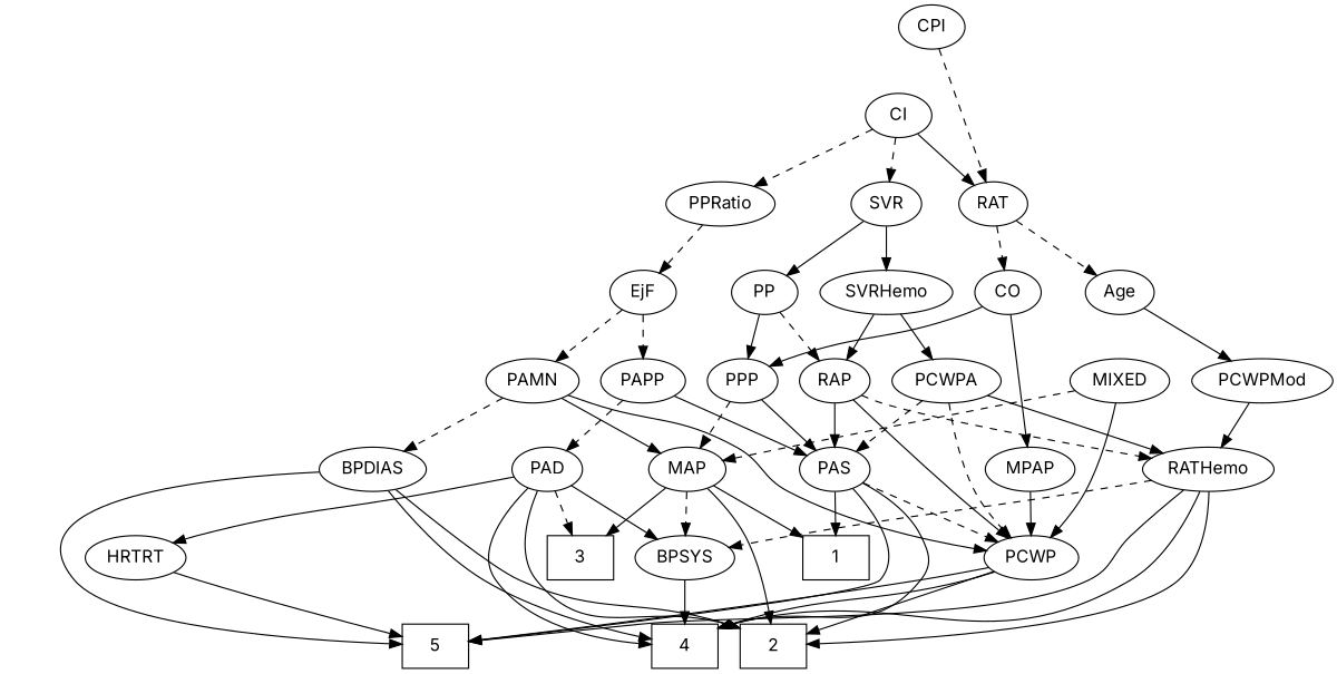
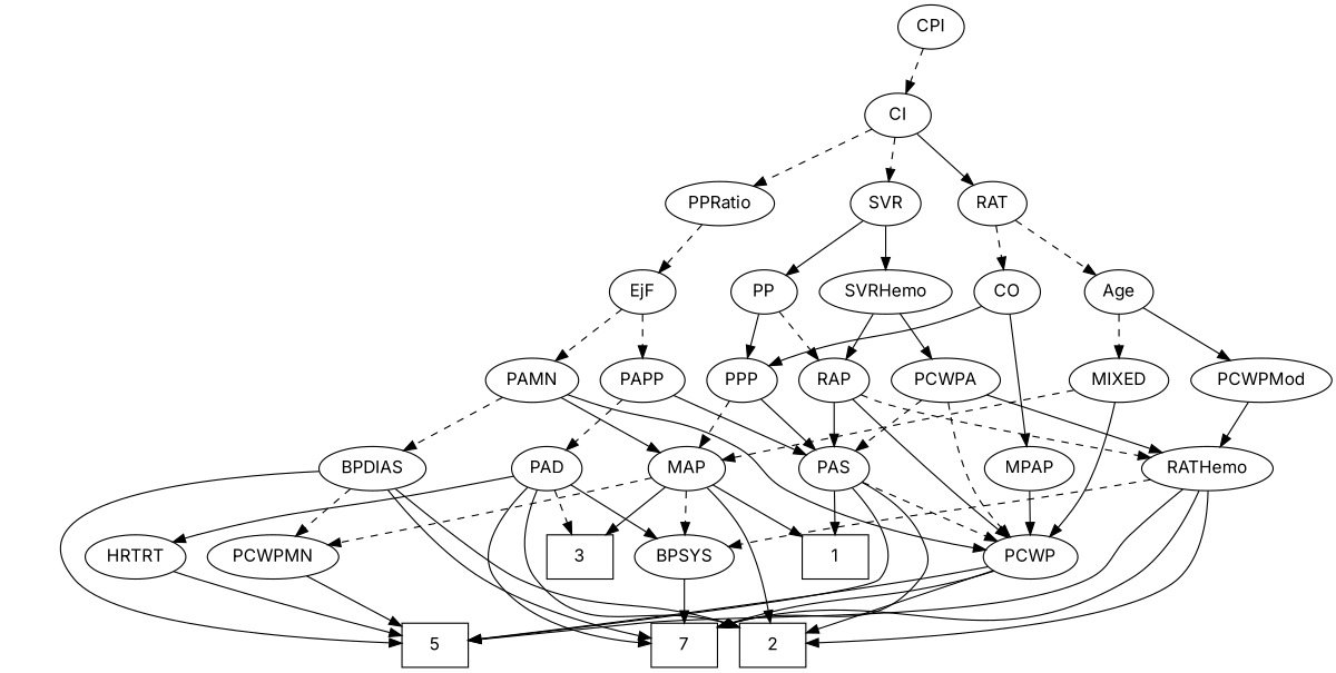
  strict digraph {
    fontname=Inter
    node [fontname=Inter]
    edge [fontname=Inter style=solid]
    1 [height=0.5 shape=box width=0.75]
    2 [height=0.5 shape=box width=0.75]
    3 [height=0.5 shape=box width=0.75]
-   4 [height=0.5 shape=box width=0.75]
+   4 [height=0.5 shape=box width=0.75 label=7]
    5 [height=0.5 shape=box width=0.75]
    Age [height=0.5 width=0.75]
    MIXED [height=0.5 width=1.1193]
    PCWPMod [height=0.5 width=1.4443]
    PCWP [height=0.5 width=0.97491]
    MAP [height=0.5 width=0.84854]
    RATHemo [height=0.5 width=1.3721]
    BPSYS [height=0.5 width=1.0471]
+   PCWPMN [height=0.5 width=1.3902]
    EjF [height=0.5 width=0.75]
    PAMN [height=0.5 width=1.011]
    PAPP [height=0.5 width=0.88464]
    BPDIAS [height=0.5 width=1.1735]
    PAS [height=0.5 width=0.75]
    PAD [height=0.5 width=0.79437]
    HRTRT [height=0.5 width=1.1013]
    RAP [height=0.5 width=0.77632]
    MPAP [height=0.5 width=0.97491]
    CO [height=0.5 width=0.75]
    PPP [height=0.5 width=0.75]
    CPI [height=0.5 width=0.75]
    CI [height=0.5 width=0.75]
    RAT [height=0.5 width=0.75827]
    SVR [height=0.5 width=0.77632]
    PPRatio [height=0.5 width=1.1013]
    SVRHemo [height=0.5 width=1.3902]
    PP [height=0.5 width=0.75]
    PCWPA [height=0.5 width=1.1555]
+   Age -> MIXED [style=dashed]
    Age -> PCWPMod
    MIXED -> PCWP
    MIXED -> MAP [style=dashed]
    PCWPMod -> RATHemo
    PCWP -> 2
    PCWP -> 4
    PCWP -> 5
    MAP -> 1
    MAP -> 2
    MAP -> 3
    MAP -> BPSYS [style=dashed]
+   MAP -> PCWPMN [style=dashed]
    RATHemo -> 2
    RATHemo -> 4
    RATHemo -> 5
    RATHemo -> BPSYS [style=dashed]
    BPSYS -> 4
+   PCWPMN -> 5
    EjF -> PAMN [style=dashed]
    EjF -> PAPP [style=dashed]
    PAMN -> PCWP
    PAMN -> MAP
    PAMN -> BPDIAS [style=dashed]
    PAPP -> PAS
    PAPP -> PAD [style=dashed]
    BPDIAS -> 2
    BPDIAS -> 4
    BPDIAS -> 5
+   BPDIAS -> PCWPMN [style=dashed]
    PAS -> 1
    PAS -> 4
    PAS -> 5
    PAS -> PCWP [style=dashed]
    PAD -> 2
    PAD -> 3 [style=dashed]
    PAD -> 4
    PAD -> BPSYS
    PAD -> HRTRT
    HRTRT -> 5
    RAP -> PCWP
    RAP -> RATHemo [style=dashed]
    RAP -> PAS
    MPAP -> PCWP
    CO -> MPAP
    CO -> PPP
    PPP -> MAP [style=dashed]
    PPP -> PAS
-   CPI -> RAT [style=dashed]
+   CPI -> CI [style=dashed]
    CI -> RAT
    CI -> SVR [style=dashed]
    CI -> PPRatio [style=dashed]
    RAT -> Age [style=dashed]
    RAT -> CO [style=dashed]
    SVR -> SVRHemo
    SVR -> PP
    PPRatio -> EjF [style=dashed]
    SVRHemo -> RAP
    SVRHemo -> PCWPA
    PP -> RAP [style=dashed]
    PP -> PPP
    PCWPA -> PCWP [style=dashed]
    PCWPA -> RATHemo
    PCWPA -> PAS [style=dashed]
  }
